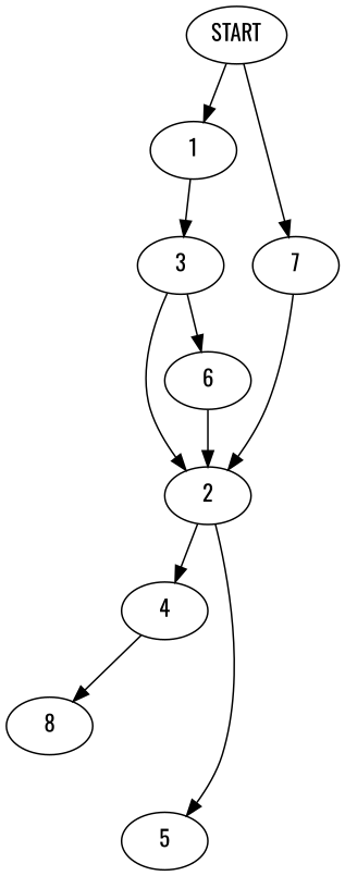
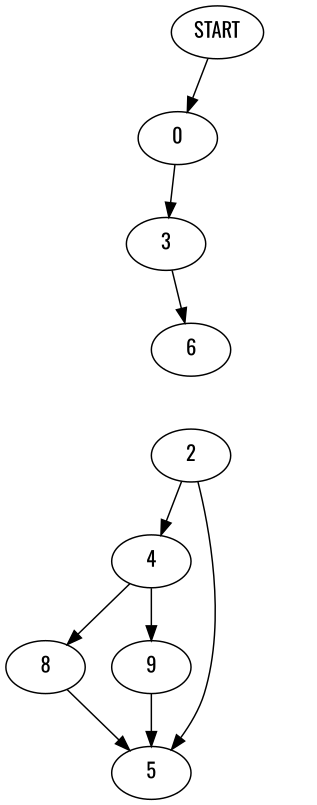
  digraph {
    fontname=Oswald
    node [fontname=Oswald]
    edge [fontname=Oswald]
    n1 [label=START]
-   1
-   7
+   1 [label=0]
    3
    2
    4
    5
    6
    8
+   9
    n1 -> 1
-   n1 -> 7
    1 -> 3
-   7 -> 2
-   3 -> 2
    3 -> 6
    2 -> 4
    2 -> 5
    4 -> 8
-   6 -> 2
+   4 -> 9
+   8 -> 5
+   9 -> 5
  }
